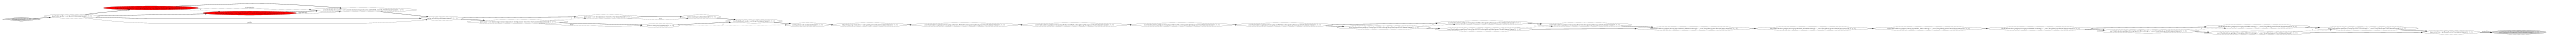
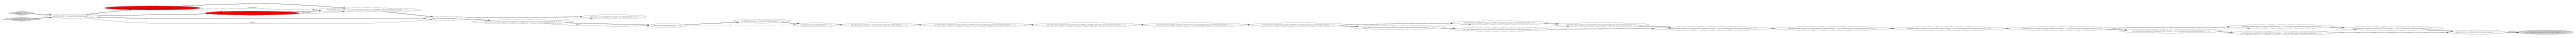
  digraph {
    fontname="EB Garamond"
    rankdir=LR
    node [fillcolor=white fontname="EB Garamond" shape=ellipse style=filled]
    edge [fontname="EB Garamond" style=bold]
    n1 [label="Query query = new TermQuery(new Term(\"foo\",\"bar\"))@@@5@@@['0', '0', '1']"]
-   n2 [label="searcher.search(query,1)@@@6@@@['0', '0', '1']"]
    n3 [label="List<ProfileResult> results = profiler.getTree()@@@7@@@['1', '1', '1']"]
    n4 [fillcolor=red label="Engine.Searcher engineSearcher = new Engine.Searcher(\"test\",new IndexSearcher(reader),logger)@@@4@@@['1', '0', '0']"]
    n5 [fillcolor=red label="Engine.Searcher engineSearcher = new Engine.Searcher(\"test\",new IndexSearcher(reader),null)@@@4@@@['0', '1', '0']"]
    n6 [label="ContextIndexSearcher searcher = new ContextIndexSearcher(engineSearcher,null,MAYBE_CACHE_POLICY)@@@5@@@['1', '1', '0']"]
    n7 [label="searcher.setProfiler(profiler)@@@4@@@['1', '1', '1']"]
    n8 [label="assertEquals(1,results.size())@@@8@@@['1', '1', '1']"]
    n9 [label="Map<String,Long> breakdown = results.get(0).getTimeBreakdown()@@@9@@@['1', '1', '1']"]
    n10 [label="assertThat(breakdown.get(QueryTimingType.CREATE_WEIGHT.toString()).longValue(),greaterThan(0L))@@@10@@@['1', '1', '1']"]
    n11 [label="searcher.count(query)@@@8@@@['1', '1', '0']"]
    n12 [label="assertThat(breakdown.get(QueryTimingType.ADVANCE.toString()).longValue(),equalTo(0L))@@@13@@@['1', '1', '1']"]
    n13 [label="assertThat(breakdown.get(QueryTimingType.SCORE.toString()).longValue(),greaterThan(0L))@@@14@@@['0', '0', '1']"]
    n14 [label="assertThat(breakdown.get(QueryTimingType.SCORE.toString()).longValue(),equalTo(0L))@@@16@@@['1', '1', '0']"]
    n15 [label="assertThat(breakdown.get(QueryTimingType.MATCH.toString()).longValue(),equalTo(0L))@@@15@@@['0', '0', '1']"]
    n16 [label="assertThat(breakdown.get(QueryTimingType.MATCH.toString()).longValue(),greaterThan(0L))@@@17@@@['1', '1', '0']"]
    n17 [label="assertThat(breakdown.get(QueryTimingType.CREATE_WEIGHT.toString() + \"_count\").longValue(),greaterThan(0L))@@@16@@@['1', '1', '1']"]
    n18 [label="assertThat(breakdown.get(QueryTimingType.BUILD_SCORER.toString() + \"_count\").longValue(),greaterThan(0L))@@@17@@@['1', '1', '1']"]
    n19 [label="assertThat(breakdown.get(QueryTimingType.NEXT_DOC.toString() + \"_count\").longValue(),greaterThan(0L))@@@18@@@['1', '1', '1']"]
    n20 [label="assertThat(breakdown.get(QueryTimingType.MATCH.toString() + \"_count\").longValue(),equalTo(0L))@@@21@@@['0', '0', '1']"]
    n21 [label="long rewriteTime = profiler.getRewriteTime()@@@22@@@['1', '1', '1']"]
    n22 [fillcolor=lightgray label="assertThat(rewriteTime,greaterThan(0L))@@@23@@@['1', '1', '1']"]
    n23 [label="assertThat(breakdown.get(QueryTimingType.ADVANCE.toString() + \"_count\").longValue(),equalTo(0L))@@@19@@@['1', '1', '1']"]
    n24 [label="assertThat(breakdown.get(QueryTimingType.SCORE.toString() + \"_count\").longValue(),greaterThan(0L))@@@20@@@['0', '0', '1']"]
    n25 [label="assertThat(breakdown.get(QueryTimingType.SCORE.toString() + \"_count\").longValue(),equalTo(0L))@@@22@@@['1', '1', '0']"]
    n26 [label="assertThat(breakdown.get(QueryTimingType.MATCH.toString() + \"_count\").longValue(),greaterThan(0L))@@@23@@@['1', '1', '0']"]
    n27 [label="assertThat(breakdown.get(QueryTimingType.BUILD_SCORER.toString()).longValue(),greaterThan(0L))@@@11@@@['1', '1', '1']"]
    n28 [label="assertThat(breakdown.get(QueryTimingType.NEXT_DOC.toString()).longValue(),greaterThan(0L))@@@12@@@['1', '1', '1']"]
    n29 [label="Query query = new RandomApproximationQuery(new TermQuery(new Term(\"foo\",\"bar\")),random())@@@7@@@['1', '1', '0']"]
+   n30 [fillcolor=lightgray label="testBasic['0', '0', '1']" shape=diamond]
    n31 [label="QueryProfiler profiler = new QueryProfiler()@@@3@@@['1', '1', '1']"]
    n32 [fillcolor=lightgray label="testApproximations['0', '1', '0']" shape=diamond]
-   n1 -> n2
-   n1 -> n2 [label=query style=solid]
-   n2 -> n3
    n3 -> n8
    n4 -> n5 [label=0 style=dashed]
    n4 -> n6
    n4 -> n6 [label=engineSearcher style=solid]
    n5 -> n6
    n5 -> n6 [label=engineSearcher style=solid]
    n6 -> n7
    n7 -> n1
    n7 -> n29
    n8 -> n9
    n9 -> n10
    n10 -> n27
    n11 -> n3
    n11 -> n8 [label=0 style=dashed]
    n12 -> n13
    n12 -> n14
    n13 -> n15
    n14 -> n13 [label=0 style=dashed]
    n14 -> n16
    n15 -> n17
    n16 -> n15 [label=0 style=dashed]
    n16 -> n17
    n17 -> n18
    n18 -> n19
    n19 -> n23
    n20 -> n21
    n21 -> n22 [label=rewriteTime style=solid]
    n21 -> n22
    n23 -> n24
    n23 -> n25
    n24 -> n20
    n25 -> n24 [label=0 style=dashed]
    n25 -> n26
    n26 -> n20 [label=0 style=dashed]
    n26 -> n21
    n27 -> n28
    n28 -> n12
    n29 -> n1 [label=0 style=dashed]
    n29 -> n11
    n29 -> n11 [label=query style=solid]
+   n30 -> n31
    n31 -> n4
    n31 -> n5
    n31 -> n7
    n31 -> n7 [label=profiler style=solid]
    n32 -> n31
  }
